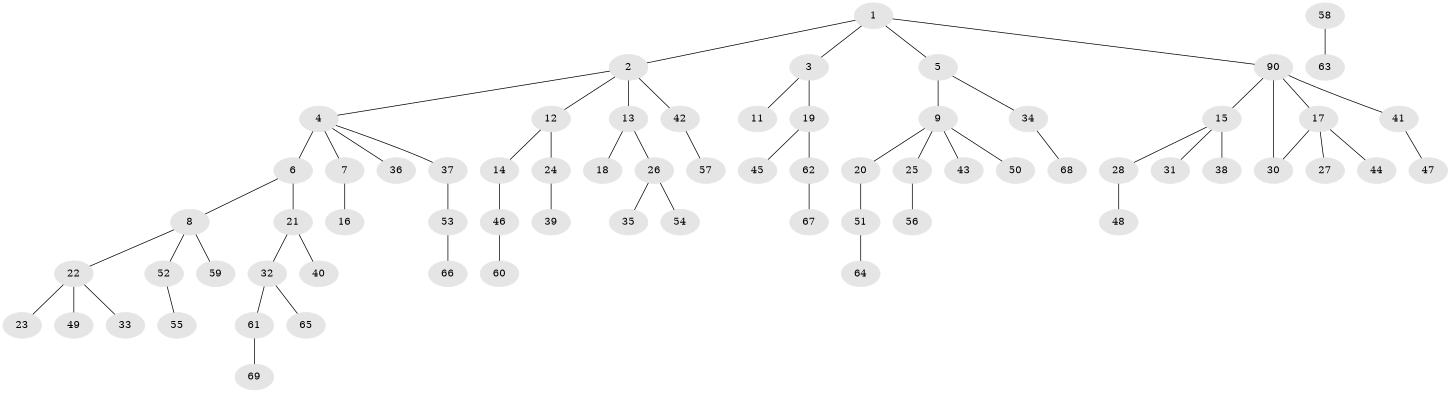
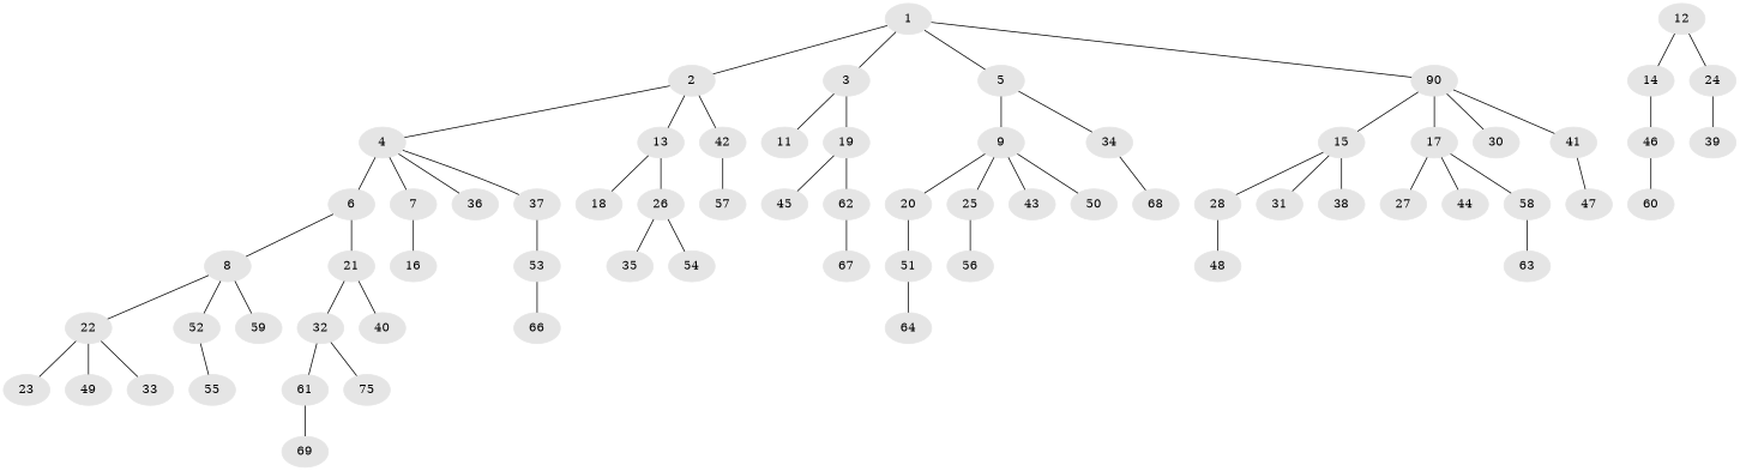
  graph {
    node [color=gray90 style=filled]
    edge [weight=1.0]
    1
    2
    3
    5
    n5 [label=90]
    4
    12
    13
    42
    11
    19
    9
    34
    15
    17
    30
    41
    6
    7
    36
    37
    14
    24
    18
    26
    57
    45
    62
    8
    21
    16
    53
    20
    25
    43
    50
    68
    22
    52
    59
    32
    40
    23
    49
    33
    55
    51
    56
    28
    31
    38
    27
    44
    58
    47
    46
    39
    35
    54
    60
    48
    63
    67
    64
    61
-   65
+   65 [label=75]
    69
    66
    1 -- 2
    1 -- 3
    1 -- 5
    1 -- n5
    2 -- 4
-   2 -- 12
    2 -- 13
    2 -- 42
    3 -- 11
    3 -- 19
    5 -- 9
    5 -- 34
    n5 -- 15
    n5 -- 17
    n5 -- 30
    n5 -- 41
    4 -- 6 [weight=4.0]
    4 -- 7
    4 -- 36
    4 -- 37
    12 -- 14
    12 -- 24
    13 -- 18
    13 -- 26
    42 -- 57
    19 -- 45 [weight=2.0]
    19 -- 62
    9 -- 20
    9 -- 25
    9 -- 43
    9 -- 50
    34 -- 68
    15 -- 28
    15 -- 31
    15 -- 38 [weight=2.0]
    17 -- 27
    17 -- 44
-   17 -- 30
+   17 -- 58
    41 -- 47
    6 -- 8
    6 -- 21
    7 -- 16 [weight=3.0]
    37 -- 53
    14 -- 46
    24 -- 39
    26 -- 35
    26 -- 54
    62 -- 67
    8 -- 22
    8 -- 52
    8 -- 59
    21 -- 32
    21 -- 40 [weight=2.0]
    53 -- 66
    20 -- 51
    25 -- 56
    22 -- 23 [weight=2.0]
    22 -- 49
    22 -- 33
    52 -- 55
    32 -- 61
    32 -- 65
    51 -- 64 [weight=2.0]
    28 -- 48
    58 -- 63
    46 -- 60
    61 -- 69
  }
